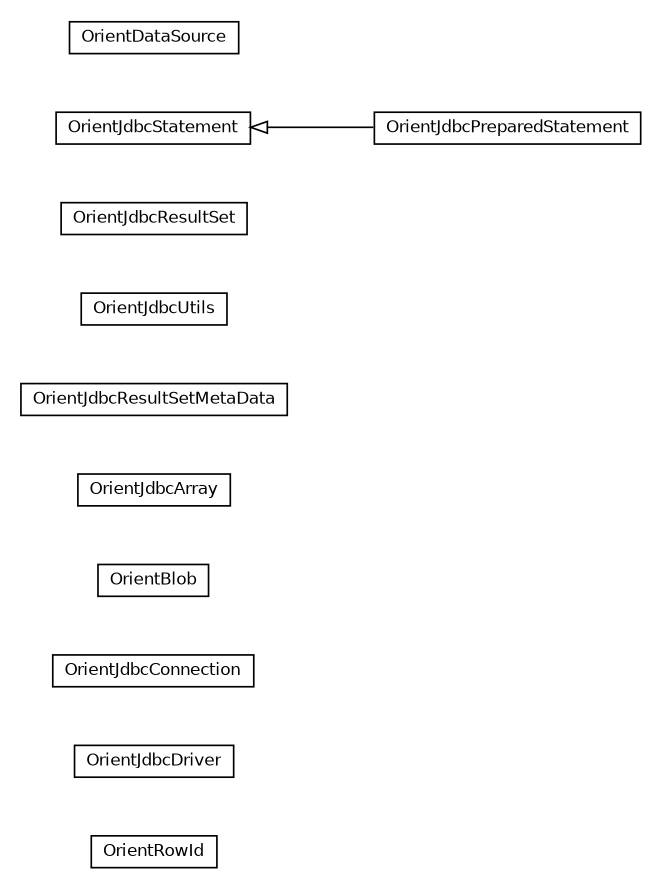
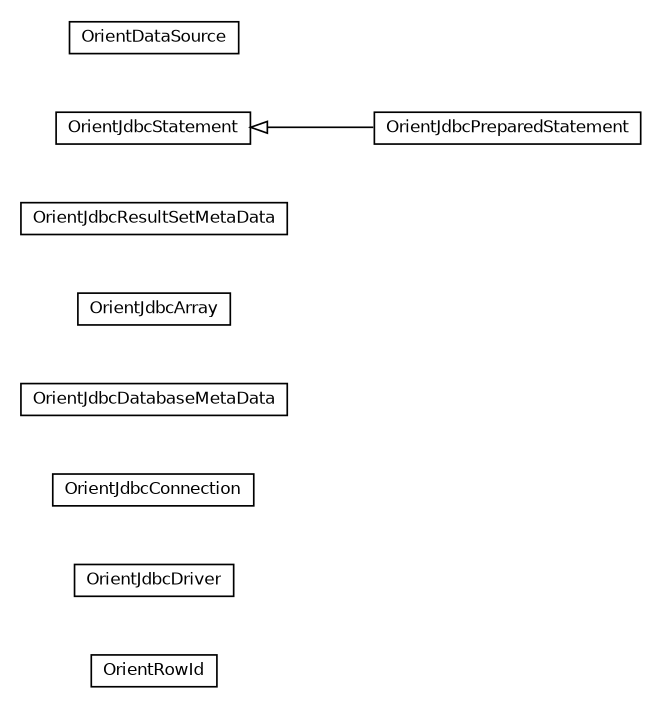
  digraph {
    nodesep=0.25
    ranksep=0.5
    rankdir=LR
    node [fontcolor=black fontname=Helvetica fontsize=10.0 shape=plaintext]
    n1 [label=<<table title="com.orientechnologies.orient.jdbc.OrientRowId" border="0" cellborder="1" cellspacing="0" cellpadding="2" port="p" href="./OrientRowId.html"> 		<tr><td><table border="0" cellspacing="0" cellpadding="1"> <tr><td align="center" balign="center"> OrientRowId </td></tr> 		</table></td></tr> 		</table>>]
    n2 [label=<<table title="com.orientechnologies.orient.jdbc.OrientJdbcDriver" border="0" cellborder="1" cellspacing="0" cellpadding="2" port="p" href="./OrientJdbcDriver.html"> 		<tr><td><table border="0" cellspacing="0" cellpadding="1"> <tr><td align="center" balign="center"> OrientJdbcDriver </td></tr> 		</table></td></tr> 		</table>>]
    n3 [label=<<table title="com.orientechnologies.orient.jdbc.OrientJdbcConnection" border="0" cellborder="1" cellspacing="0" cellpadding="2" port="p" href="./OrientJdbcConnection.html"> 		<tr><td><table border="0" cellspacing="0" cellpadding="1"> <tr><td align="center" balign="center"> OrientJdbcConnection </td></tr> 		</table></td></tr> 		</table>>]
-   n5 [label=<<table title="com.orientechnologies.orient.jdbc.OrientBlob" border="0" cellborder="1" cellspacing="0" cellpadding="2" port="p" href="./OrientBlob.html"> 		<tr><td><table border="0" cellspacing="0" cellpadding="1"> <tr><td align="center" balign="center"> OrientBlob </td></tr> 		</table></td></tr> 		</table>>]
+   n4 [label=<<table title="com.orientechnologies.orient.jdbc.OrientJdbcDatabaseMetaData" border="0" cellborder="1" cellspacing="0" cellpadding="2" port="p" href="./OrientJdbcDatabaseMetaData.html"> 		<tr><td><table border="0" cellspacing="0" cellpadding="1"> <tr><td align="center" balign="center"> OrientJdbcDatabaseMetaData </td></tr> 		</table></td></tr> 		</table>>]
    n6 [label=<<table title="com.orientechnologies.orient.jdbc.OrientJdbcArray" border="0" cellborder="1" cellspacing="0" cellpadding="2" port="p" href="./OrientJdbcArray.html"> 		<tr><td><table border="0" cellspacing="0" cellpadding="1"> <tr><td align="center" balign="center"> OrientJdbcArray </td></tr> 		</table></td></tr> 		</table>>]
    n7 [label=<<table title="com.orientechnologies.orient.jdbc.OrientJdbcResultSetMetaData" border="0" cellborder="1" cellspacing="0" cellpadding="2" port="p" href="./OrientJdbcResultSetMetaData.html"> 		<tr><td><table border="0" cellspacing="0" cellpadding="1"> <tr><td align="center" balign="center"> OrientJdbcResultSetMetaData </td></tr> 		</table></td></tr> 		</table>>]
-   n8 [label=<<table title="com.orientechnologies.orient.jdbc.OrientJdbcUtils" border="0" cellborder="1" cellspacing="0" cellpadding="2" port="p" href="./OrientJdbcUtils.html"> 		<tr><td><table border="0" cellspacing="0" cellpadding="1"> <tr><td align="center" balign="center"> OrientJdbcUtils </td></tr> 		</table></td></tr> 		</table>>]
-   n9 [label=<<table title="com.orientechnologies.orient.jdbc.OrientJdbcResultSet" border="0" cellborder="1" cellspacing="0" cellpadding="2" port="p" href="./OrientJdbcResultSet.html"> 		<tr><td><table border="0" cellspacing="0" cellpadding="1"> <tr><td align="center" balign="center"> OrientJdbcResultSet </td></tr> 		</table></td></tr> 		</table>>]
    n10 [label=<<table title="com.orientechnologies.orient.jdbc.OrientJdbcStatement" border="0" cellborder="1" cellspacing="0" cellpadding="2" port="p" href="./OrientJdbcStatement.html"> 		<tr><td><table border="0" cellspacing="0" cellpadding="1"> <tr><td align="center" balign="center"> OrientJdbcStatement </td></tr> 		</table></td></tr> 		</table>>]
    n11 [label=<<table title="com.orientechnologies.orient.jdbc.OrientJdbcPreparedStatement" border="0" cellborder="1" cellspacing="0" cellpadding="2" port="p" href="./OrientJdbcPreparedStatement.html"> 		<tr><td><table border="0" cellspacing="0" cellpadding="1"> <tr><td align="center" balign="center"> OrientJdbcPreparedStatement </td></tr> 		</table></td></tr> 		</table>>]
    n12 [label=<<table title="com.orientechnologies.orient.jdbc.OrientDataSource" border="0" cellborder="1" cellspacing="0" cellpadding="2" port="p" href="./OrientDataSource.html"> 		<tr><td><table border="0" cellspacing="0" cellpadding="1"> <tr><td align="center" balign="center"> OrientDataSource </td></tr> 		</table></td></tr> 		</table>>]
    n10 -> n11 [arrowtail=empty dir=back fontname=Helvetica fontsize=10 headport=p labelfontname=Helvetica labelfontsize=10 tailport=p]
  }
